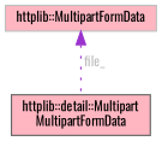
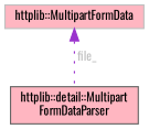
  digraph {
    fontname=Oswald
    node [fillcolor=lightpink fontname=Oswald fontsize=10 shape=box style=filled]
-   n1 [color=gray40 fontcolor=black height=0.2 label="httplib::detail::Multipart\lMultipartFormData" width=0.4]
+   n1 [color=gray40 fontcolor=black height=0.2 label="httplib::detail::Multipart\lFormDataParser" width=0.4]
    n2 [color=grey75 height=0.2 label="httplib::MultipartFormData" width=0.4]
    n2 -> n1 [color=darkorchid3 dir=back fontcolor=grey fontname=Oswald fontsize=10 label=" file_" labelfontname=Helvetica labelfontsize=10 style=dotted]
  }
